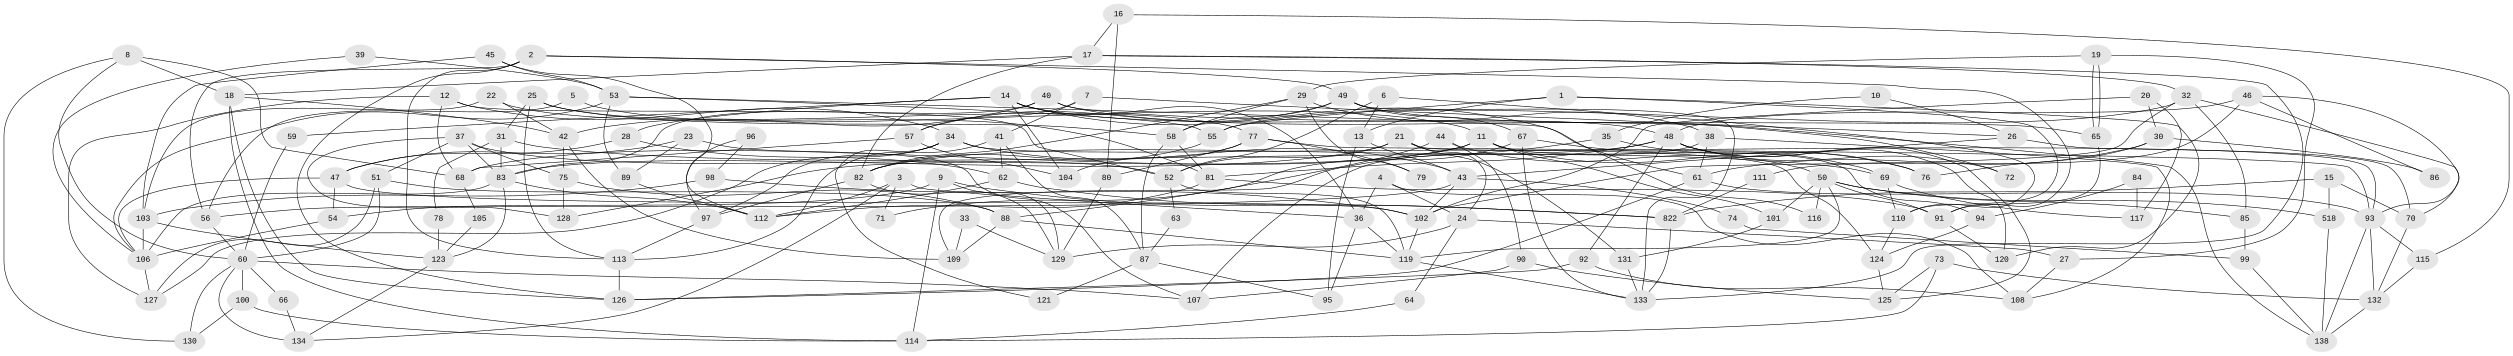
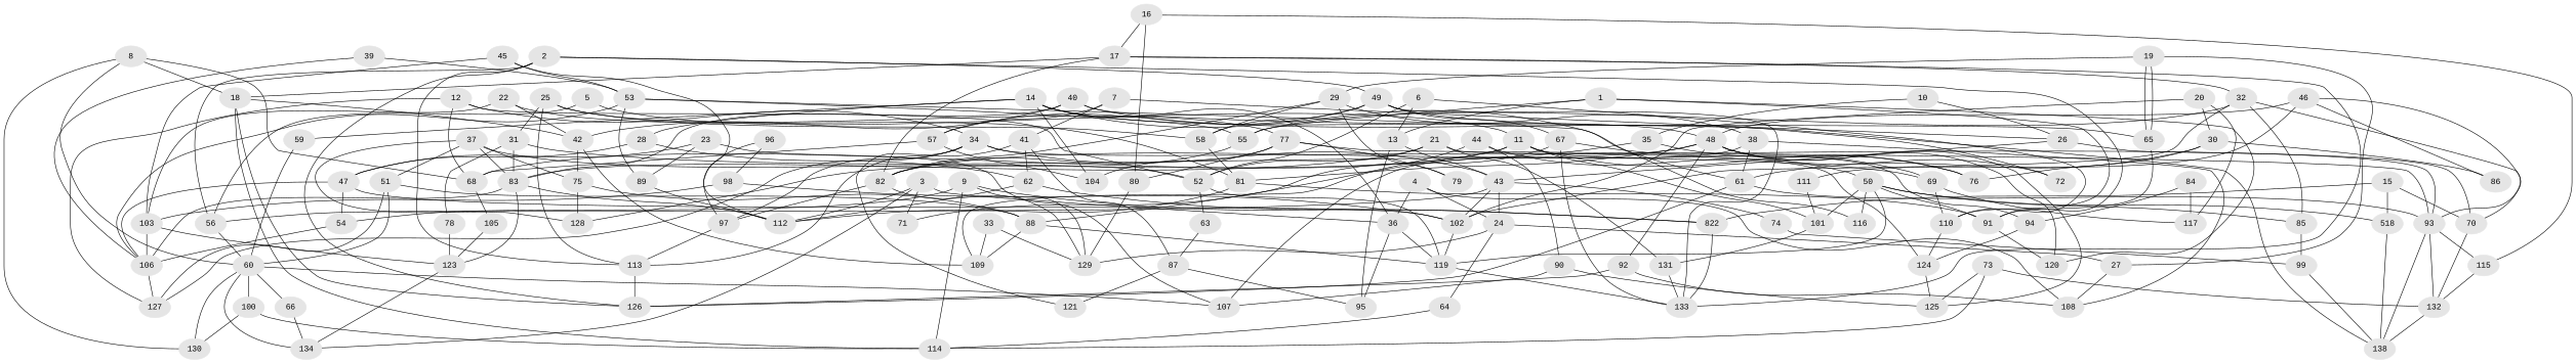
  graph {
    fontname="Liberation Mono"
    node [color=gray90 fontname="Liberation Mono" style=filled]
    edge [fontname="Liberation Mono"]
    1
    13
    55
    110
    120
    43
    95
    82
    124
    2
    49
    56
    91
    113
    126
    57
    133
    58
    67
    n20 [label=138]
    60
    3
    36
    71
    112
    134
    119
    4
    24
    108
    129
    27
    64
    5
    11
    68
    76
    94
    101
    128
    6
    52
    63
    7
    26
    41
    70
    62
    87
    104
    8
    18
    130
    114
    42
    107
    66
    100
    105
    9
    54
    n62 [label=822]
    106
    10
    35
    109
    131
    12
    34
    127
    97
    121
    102
    74
    14
    28
    48
    59
    116
    47
    81
    72
    92
    125
    15
    n86 [label=518]
    132
    16
    17
    80
    115
    32
    85
    75
    19
    29
    65
    38
    79
    20
    30
    117
    61
    86
    21
    83
    93
    123
    22
    103
    23
    89
    25
    31
    77
    69
    78
    88
    99
    33
    37
    51
    39
    53
    40
    44
    50
    90
    45
    46
    111
    73
    84
    96
    98
    1 -- 13
    1 -- 55
    1 -- 110
    1 -- 120
    13 -- 43
    13 -- 95
    55 -- 82
    110 -- 124
    43 -- 56
    43 -- 102
    43 -- 74
    82 -- 129
    82 -- 97
    124 -- 125
    2 -- 49
    2 -- 56
    2 -- 91
    2 -- 113
    2 -- 126
    49 -- 57
    49 -- 133
    49 -- 58
    49 -- 67
    49 -- n20
    56 -- 60
    91 -- 120
    113 -- 126
    57 -- 68
    57 -- 104
-   58 -- 87
    58 -- 81
    67 -- 133
    67 -- 71
    67 -- 69
    60 -- 134
    60 -- 130
    60 -- 107
    60 -- 66
    60 -- 100
    3 -- 36
    3 -- 71
    3 -- 112
    3 -- 134
    36 -- 95
    36 -- 119
    119 -- 133
    4 -- 36
    4 -- 24
    4 -- 108
    24 -- 129
    24 -- 27
    24 -- 64
    27 -- 108
    64 -- 114
    5 -- 56
    5 -- 11
    11 -- 68
    11 -- 76
    11 -- 94
    11 -- 101
    11 -- 128
    68 -- 105
    94 -- 124
    101 -- 131
    6 -- 13
    6 -- 110
    6 -- 52
    52 -- 119
    52 -- 63
    63 -- 87
    7 -- 57
    7 -- 26
    7 -- 41
    26 -- 43
    26 -- 70
    41 -- 113
    41 -- 62
    41 -- 87
    70 -- 132
    62 -- 112
    62 -- n62
    87 -- 95
    87 -- 121
    8 -- 60
    8 -- 68
    8 -- 18
    8 -- 130
    18 -- 126
    18 -- 114
    18 -- 42
    42 -- 109
    42 -- 75
    66 -- 134
    100 -- 130
    100 -- 114
    105 -- 123
    9 -- 129
    9 -- 114
    9 -- 54
    9 -- n62
    54 -- 106
    n62 -- 133
    106 -- 127
    10 -- 26
    10 -- 35
    35 -- 76
    35 -- 109
    131 -- 133
    12 -- 68
    12 -- 52
    12 -- 34
    12 -- 127
    34 -- 43
    34 -- 124
    34 -- 127
    34 -- 97
    34 -- 121
    97 -- 113
    102 -- 119
    74 -- 99
    14 -- 36
    14 -- 104
    14 -- 28
    14 -- 48
    14 -- 59
    14 -- 116
    28 -- 62
    28 -- 47
    48 -- 120
    48 -- 82
    48 -- 81
    48 -- 72
    48 -- 92
    48 -- 125
    59 -- 60
    47 -- 54
    47 -- 106
    47 -- 102
    81 -- 91
    81 -- 112
    92 -- 126
    92 -- 108
    15 -- 70
    15 -- n62
    15 -- n86
    n86 -- n20
    132 -- n20
    16 -- 17
    16 -- 80
    16 -- 115
    17 -- 82
    17 -- 133
    17 -- 18
    17 -- 32
    80 -- 129
    115 -- 132
    32 -- 55
    32 -- 70
    32 -- 102
    32 -- 85
    85 -- 99
    75 -- 128
    75 -- 88
    19 -- 27
    19 -- 29
    19 -- 65
    19 -- 65
    29 -- 82
    29 -- 58
    29 -- 38
    29 -- 79
    65 -- 91
    38 -- 108
    38 -- 107
    38 -- 61
    20 -- 102
    20 -- 30
    20 -- 117
    30 -- 76
    30 -- 61
    30 -- 86
    61 -- 126
    61 -- 93
-   21 -- 24
+   43 -- 24
    21 -- 52
    21 -- 131
    21 -- 83
    21 -- 93
    83 -- 112
    83 -- 106
    83 -- 123
    93 -- n20
    93 -- 132
    93 -- 115
    123 -- 134
    22 -- 42
    22 -- 81
    22 -- 103
    103 -- 106
    103 -- 123
    23 -- 107
    23 -- 47
    23 -- 89
    89 -- 112
    25 -- 113
    25 -- 58
    25 -- 31
    25 -- 77
    31 -- 83
    31 -- 69
    31 -- 78
    77 -- 104
    77 -- 80
    77 -- 79
    77 -- 93
    69 -- 110
    69 -- 117
    78 -- 123
    88 -- 119
    88 -- 109
    99 -- n20
    33 -- 129
    33 -- 109
    37 -- 128
    37 -- 52
    37 -- 75
    37 -- 83
    37 -- 51
    51 -- 60
    51 -- 127
    51 -- 88
    39 -- 106
    39 -- 53
    53 -- 55
    53 -- 106
    53 -- 61
    53 -- 89
    40 -- 42
    40 -- 72
    40 -- 65
    40 -- 83
    44 -- 88
    44 -- 50
    44 -- 90
    50 -- 91
    50 -- 119
    50 -- 101
    50 -- 116
    50 -- n86
    50 -- 85
    90 -- 107
    90 -- 125
    45 -- 112
    45 -- 103
    45 -- 53
    46 -- 48
    46 -- 86
    46 -- 93
    46 -- 111
-   111 -- n62
+   111 -- 101
    73 -- 114
    73 -- 125
    73 -- 132
    84 -- 94
    84 -- 117
    96 -- 97
    96 -- 98
    98 -- 102
    98 -- 103
  }
